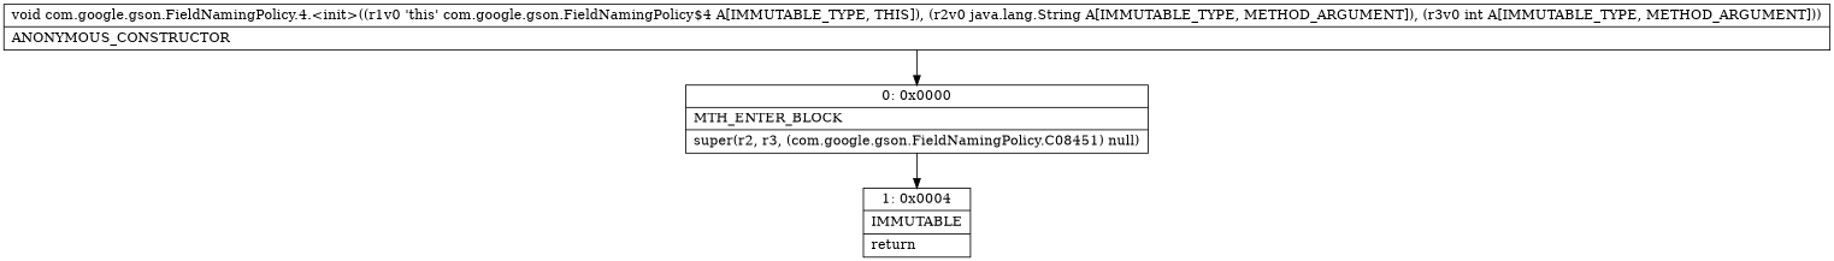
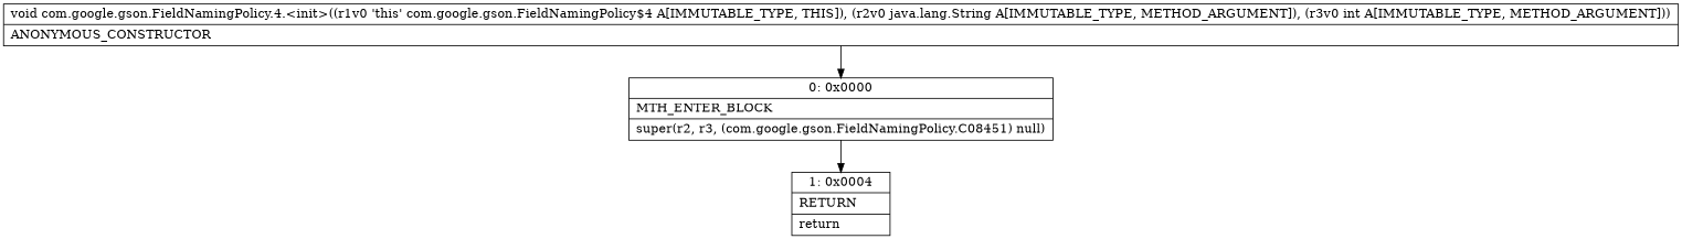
  digraph {
    node [shape=record]
    n1 [label="{0\:\ 0x0000|MTH_ENTER_BLOCK\l|super(r2, r3, (com.google.gson.FieldNamingPolicy.C08451) null)\l}"]
-   n2 [label="{1\:\ 0x0004|IMMUTABLE\l|return\l}"]
+   n2 [label="{1\:\ 0x0004|RETURN\l|return\l}"]
    n3 [label="{void com.google.gson.FieldNamingPolicy.4.\<init\>((r1v0 'this' com.google.gson.FieldNamingPolicy$4 A[IMMUTABLE_TYPE, THIS]), (r2v0 java.lang.String A[IMMUTABLE_TYPE, METHOD_ARGUMENT]), (r3v0 int A[IMMUTABLE_TYPE, METHOD_ARGUMENT]))  | ANONYMOUS_CONSTRUCTOR\l}"]
    n1 -> n2
    n3 -> n1
  }
